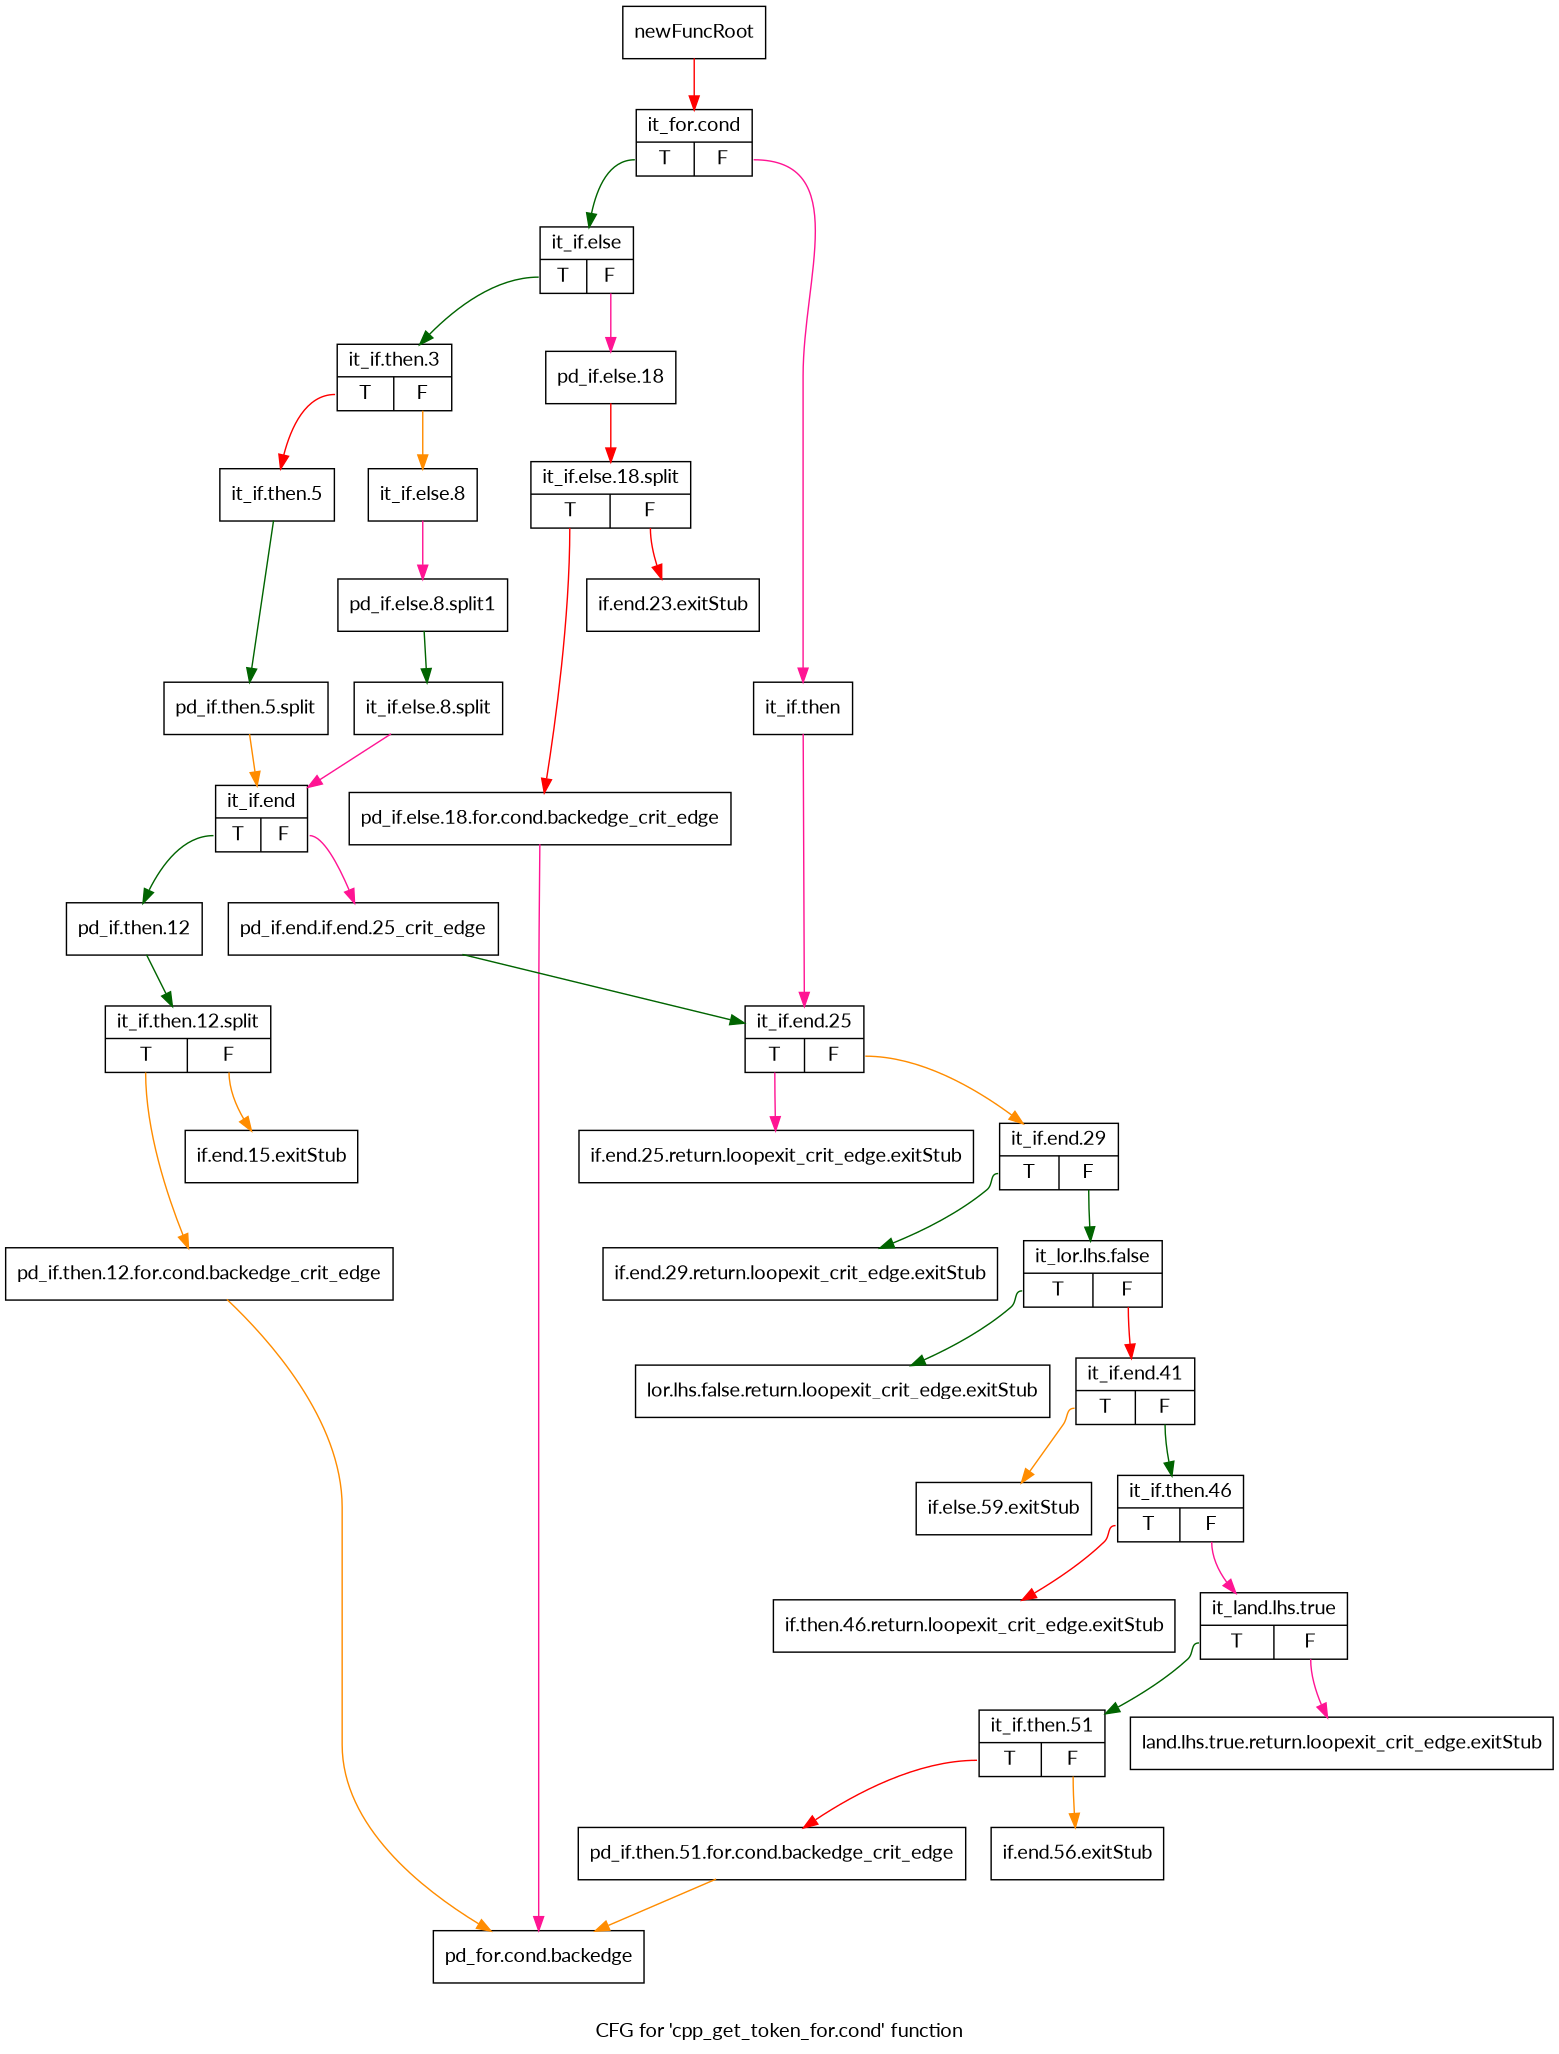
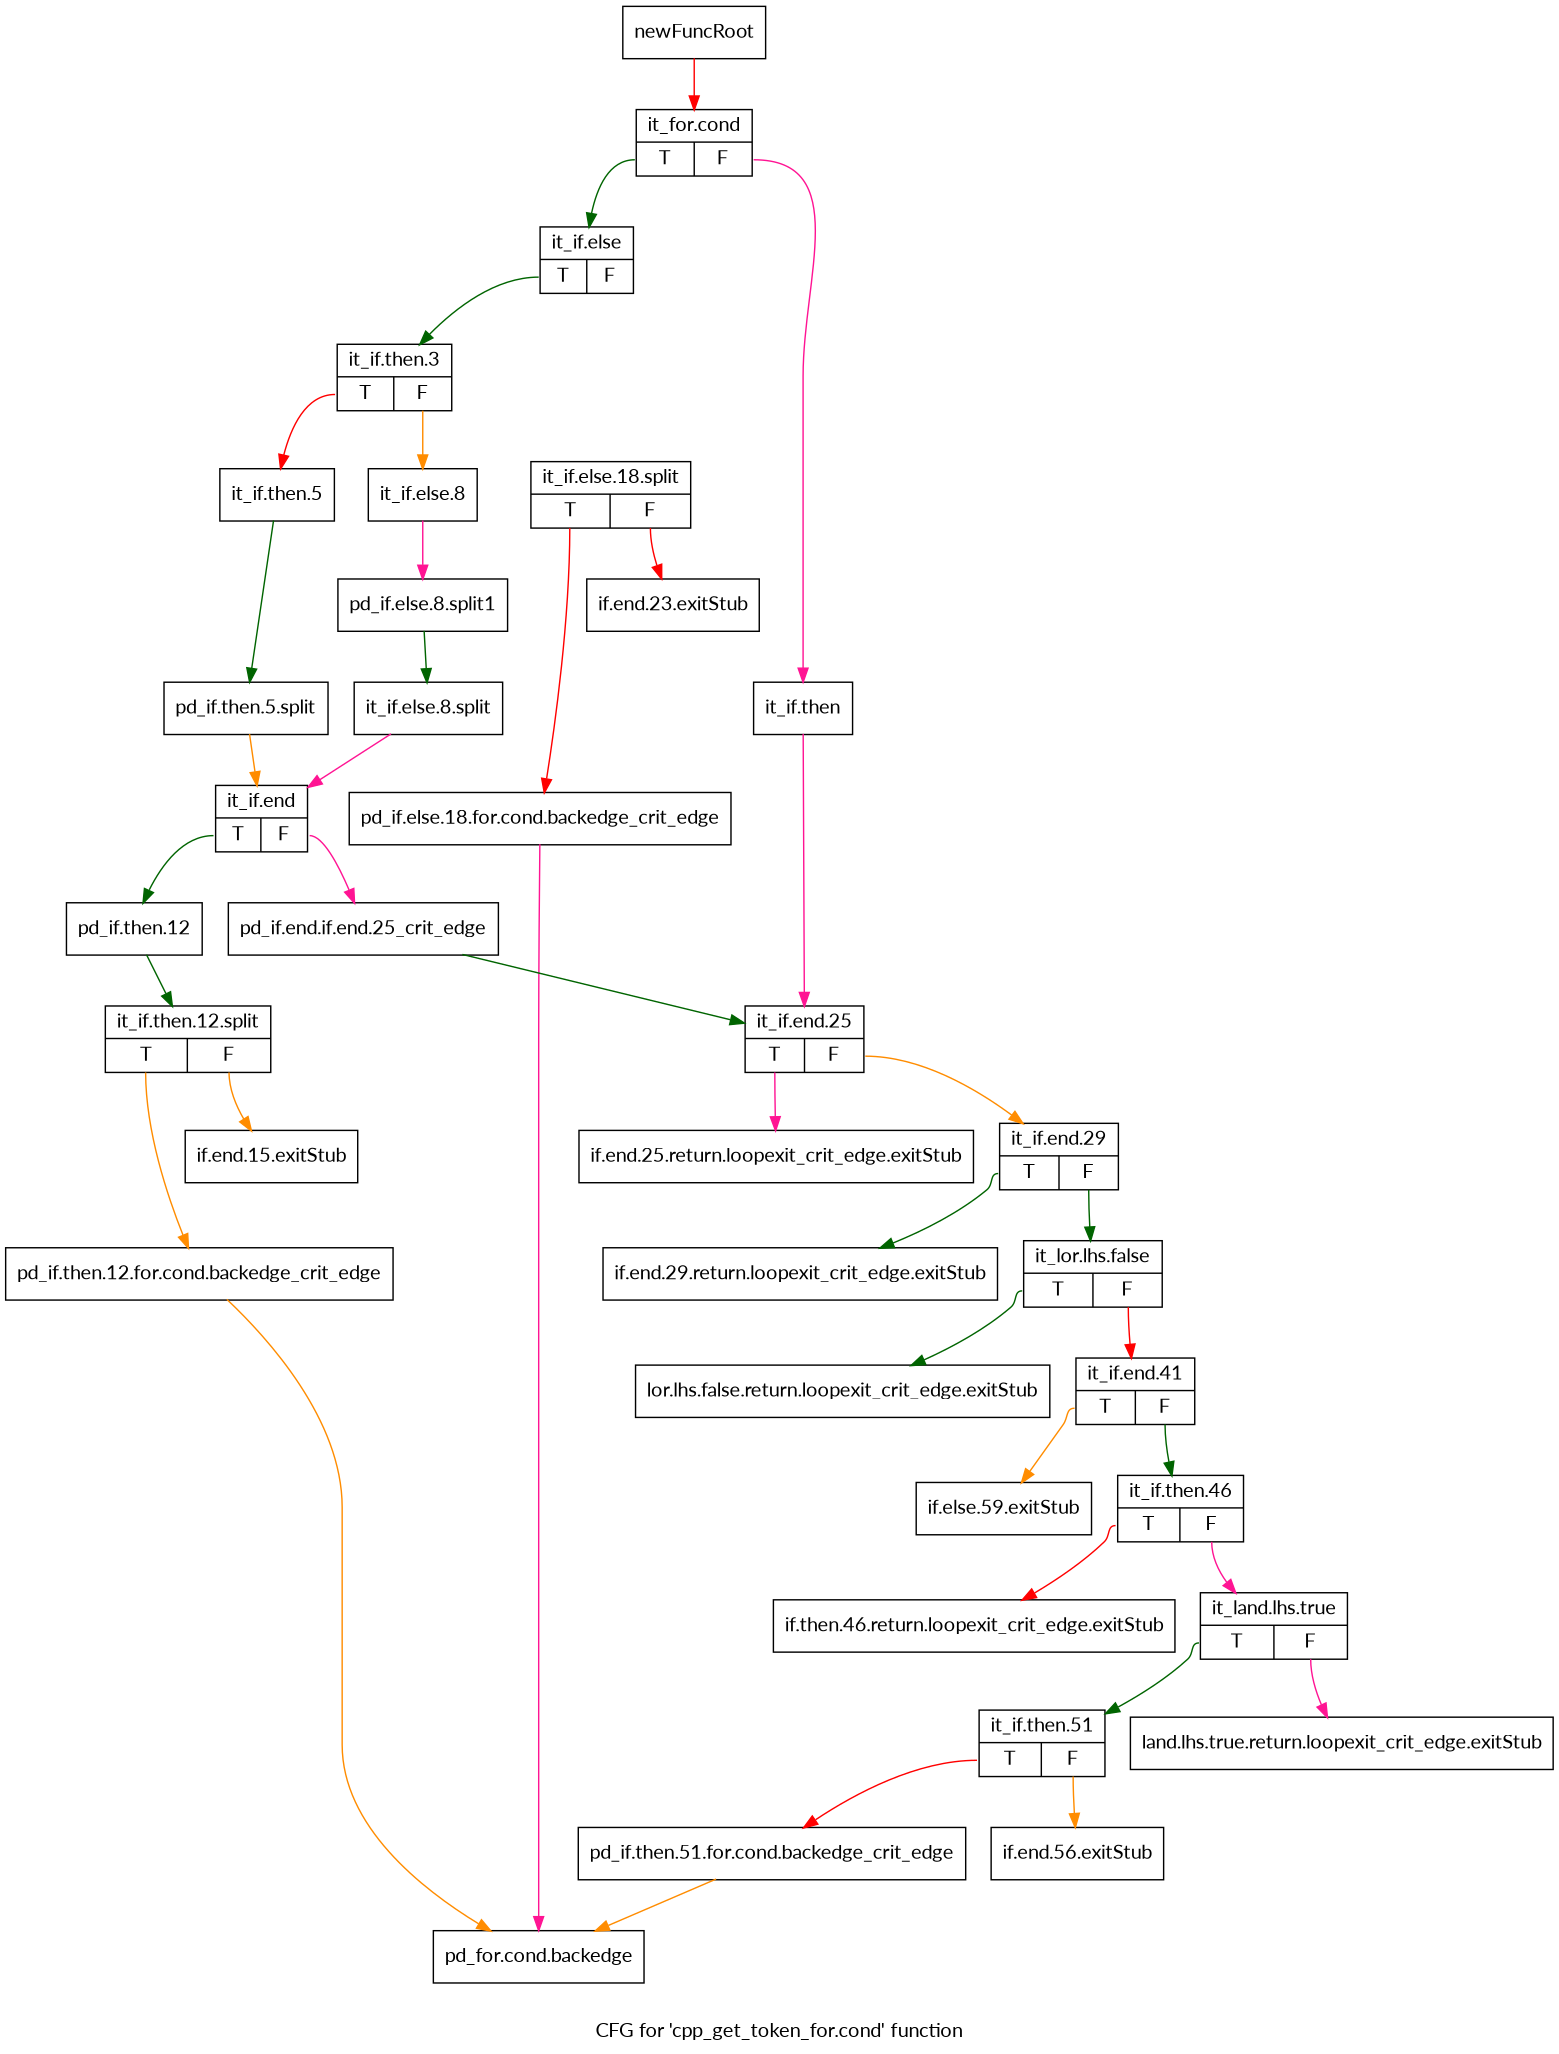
  digraph {
    fontname=Lato
    label="CFG for 'cpp_get_token_for.cond' function"
    node [fontname=Lato shape=record]
    edge [color=darkgreen fontname=Lato]
    n1 [label="{newFuncRoot}"]
    n2 [label="{it_for.cond|{<s0>T|<s1>F}}"]
    n3 [label="{it_if.else|{<s0>T|<s1>F}}"]
    n4 [label="{it_if.then}"]
    n5 [label="{it_if.then.3|{<s0>T|<s1>F}}"]
-   n6 [label="{pd_if.else.18}"]
    n7 [label="{it_if.end.25|{<s0>T|<s1>F}}"]
    n8 [label="{if.end.23.exitStub}"]
    n9 [label="{if.end.25.return.loopexit_crit_edge.exitStub}"]
    n10 [label="{if.end.29.return.loopexit_crit_edge.exitStub}"]
    n11 [label="{lor.lhs.false.return.loopexit_crit_edge.exitStub}"]
    n12 [label="{if.else.59.exitStub}"]
    n13 [label="{if.then.46.return.loopexit_crit_edge.exitStub}"]
    n14 [label="{land.lhs.true.return.loopexit_crit_edge.exitStub}"]
    n15 [label="{if.end.56.exitStub}"]
    n16 [label="{if.end.15.exitStub}"]
    n17 [label="{it_if.then.5}"]
    n18 [label="{it_if.else.8}"]
    n19 [label="{it_if.else.18.split|{<s0>T|<s1>F}}"]
    n20 [label="{it_if.end.29|{<s0>T|<s1>F}}"]
    n21 [label="{it_lor.lhs.false|{<s0>T|<s1>F}}"]
    n22 [label="{pd_if.then.5.split}"]
    n23 [label="{pd_if.else.8.split1}"]
    n24 [label="{pd_if.else.18.for.cond.backedge_crit_edge}"]
    n25 [label="{pd_for.cond.backedge}"]
    n26 [label="{it_if.end|{<s0>T|<s1>F}}"]
    n27 [label="{it_if.else.8.split}"]
    n28 [label="{pd_if.then.12}"]
    n29 [label="{pd_if.end.if.end.25_crit_edge}"]
    n30 [label="{it_if.then.12.split|{<s0>T|<s1>F}}"]
    n31 [label="{pd_if.then.12.for.cond.backedge_crit_edge}"]
    n32 [label="{it_if.end.41|{<s0>T|<s1>F}}"]
    n33 [label="{it_if.then.46|{<s0>T|<s1>F}}"]
    n34 [label="{it_land.lhs.true|{<s0>T|<s1>F}}"]
    n35 [label="{it_if.then.51|{<s0>T|<s1>F}}"]
    n36 [label="{pd_if.then.51.for.cond.backedge_crit_edge}"]
    n1 -> n2 [color=red]
    n2 -> n3 [tailport=s0]
    n2 -> n4 [color=deeppink tailport=s1]
    n3 -> n5 [tailport=s0]
-   n3 -> n6 [color=deeppink tailport=s1]
    n4 -> n7 [color=deeppink]
    n5 -> n17 [color=red tailport=s0]
    n5 -> n18 [color=darkorange tailport=s1]
-   n6 -> n19 [color=red]
    n7 -> n9 [color=deeppink tailport=s0]
    n7 -> n20 [color=darkorange tailport=s1]
    n17 -> n22
    n18 -> n23 [color=deeppink]
    n19 -> n8 [color=red tailport=s1]
    n19 -> n24 [color=red tailport=s0]
    n20 -> n10 [tailport=s0]
    n20 -> n21 [tailport=s1]
    n21 -> n11 [tailport=s0]
    n21 -> n32 [color=red tailport=s1]
    n22 -> n26 [color=darkorange]
    n23 -> n27
    n24 -> n25 [color=deeppink]
    n26 -> n28 [tailport=s0]
    n26 -> n29 [color=deeppink tailport=s1]
    n27 -> n26 [color=deeppink]
    n28 -> n30
    n29 -> n7
    n30 -> n16 [color=darkorange tailport=s1]
    n30 -> n31 [color=darkorange tailport=s0]
    n31 -> n25 [color=darkorange]
    n32 -> n12 [color=darkorange tailport=s0]
    n32 -> n33 [tailport=s1]
    n33 -> n13 [color=red tailport=s0]
    n33 -> n34 [color=deeppink tailport=s1]
    n34 -> n14 [color=deeppink tailport=s1]
    n34 -> n35 [tailport=s0]
    n35 -> n15 [color=darkorange tailport=s1]
    n35 -> n36 [color=red tailport=s0]
    n36 -> n25 [color=darkorange]
  }
